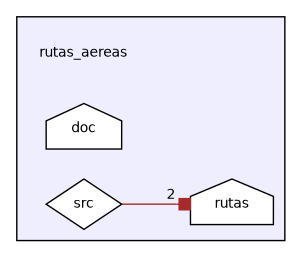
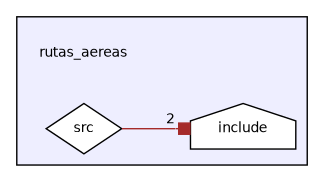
  digraph {
    compound=true
    rankdir=LR
    node [fontname=Helvetica fontsize=10 shape=house fillcolor=white style=filled]
    n1 [label=rutas_aereas shape=plaintext fillcolor="" style=""]
-   n2 [label=doc]
-   n3 [label=rutas]
+   n3 [label=include]
    n4 [label=src shape=diamond]
    subgraph cluster_1 {
      bgcolor="#eeeeff"
      pencolor=black
      n1
-     n2
      n3
      n4
    }
    n4 -> n3 [headlabel=2 labeldistance=1.5 labelfontname=Helvetica labelfontsize=10 color=brown arrowhead=box]
  }
